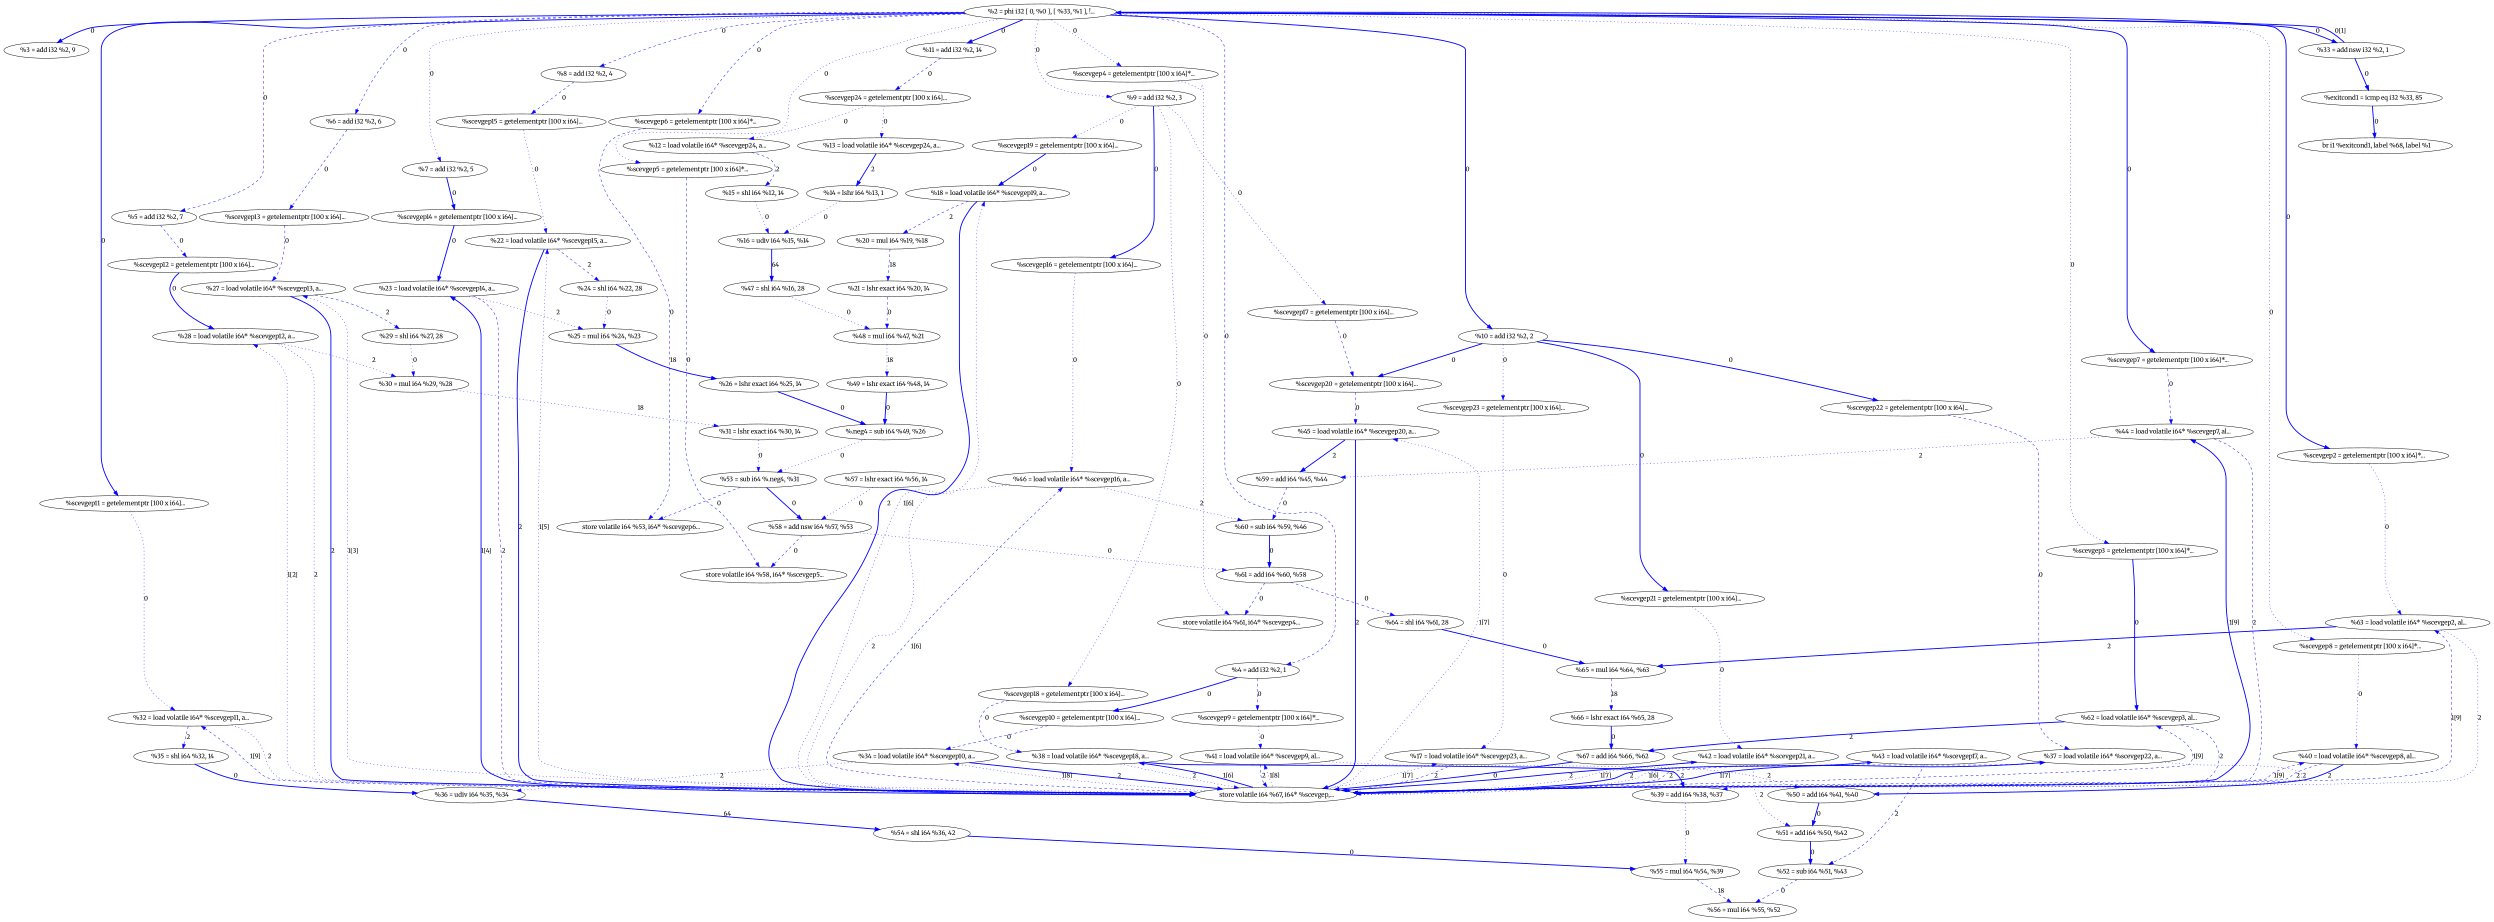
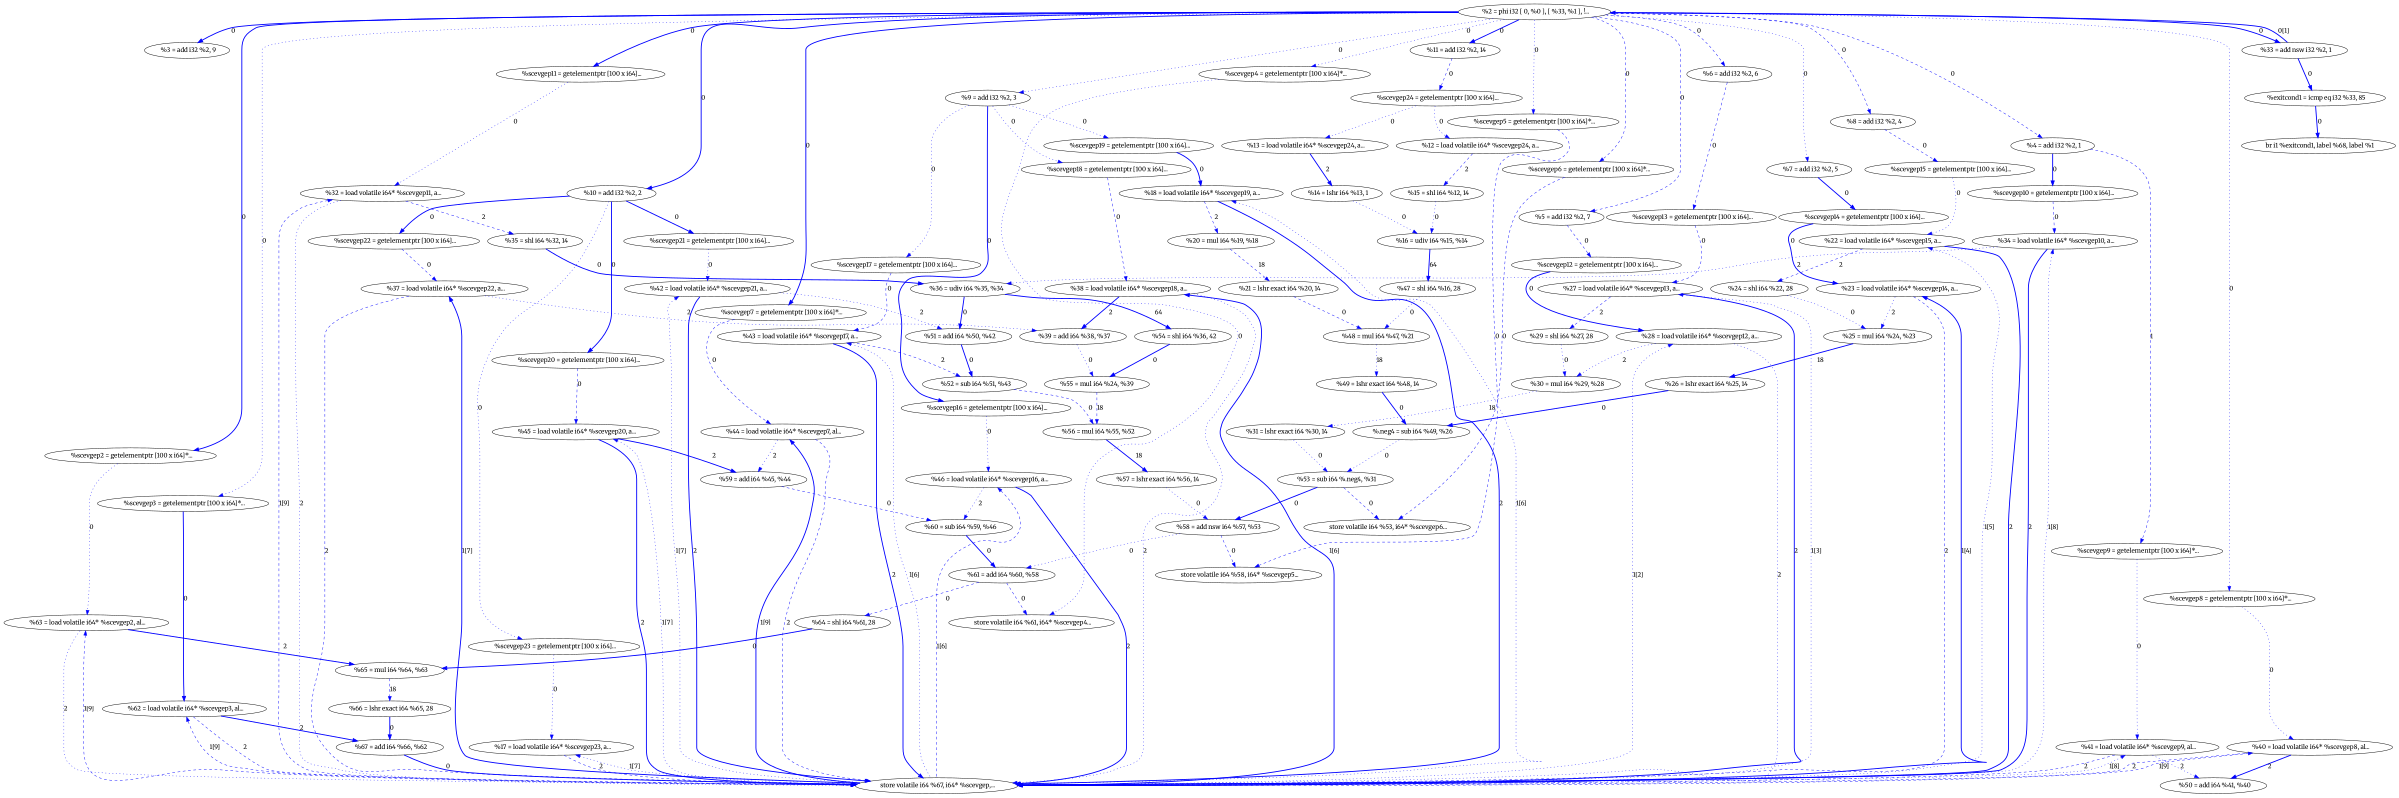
  digraph {
    fontname=Merriweather
    node [fontname=Merriweather]
    edge [color=blue fontname=Merriweather style=dotted]
    n1 [label="  %3 = add i32 %2, 9"]
    n2 [label="  %2 = phi i32 [ 0, %0 ], [ %33, %1 ], !..."]
    n3 [label="  %scevgep2 = getelementptr [100 x i64]*..."]
    n4 [label="  %scevgep3 = getelementptr [100 x i64]*..."]
    n5 [label="  %scevgep4 = getelementptr [100 x i64]*..."]
    n6 [label="  %scevgep5 = getelementptr [100 x i64]*..."]
    n7 [label="  %scevgep6 = getelementptr [100 x i64]*..."]
    n8 [label="  %scevgep7 = getelementptr [100 x i64]*..."]
    n9 [label="  %scevgep8 = getelementptr [100 x i64]*..."]
    n10 [label="  %4 = add i32 %2, 1"]
    n11 [label="  %scevgep11 = getelementptr [100 x i64]..."]
    n12 [label="  %5 = add i32 %2, 7"]
    n13 [label="  %6 = add i32 %2, 6"]
    n14 [label="  %7 = add i32 %2, 5"]
    n15 [label="  %8 = add i32 %2, 4"]
    n16 [label="  %9 = add i32 %2, 3"]
    n17 [label="  %10 = add i32 %2, 2"]
    n18 [label="  %11 = add i32 %2, 14"]
    n19 [label="  %33 = add nsw i32 %2, 1"]
    n20 [label="  %63 = load volatile i64* %scevgep2, al..."]
    n21 [label="  %62 = load volatile i64* %scevgep3, al..."]
    n22 [label="  store volatile i64 %61, i64* %scevgep4..."]
    n23 [label="  store volatile i64 %58, i64* %scevgep5..."]
    n24 [label="  store volatile i64 %53, i64* %scevgep6..."]
    n25 [label="  %44 = load volatile i64* %scevgep7, al..."]
    n26 [label="  %40 = load volatile i64* %scevgep8, al..."]
    n27 [label="  %scevgep9 = getelementptr [100 x i64]*..."]
    n28 [label="  %scevgep10 = getelementptr [100 x i64]..."]
    n29 [label="  %32 = load volatile i64* %scevgep11, a..."]
    n30 [label="  %scevgep12 = getelementptr [100 x i64]..."]
    n31 [label="  %scevgep13 = getelementptr [100 x i64]..."]
    n32 [label="  %scevgep14 = getelementptr [100 x i64]..."]
    n33 [label="  %scevgep15 = getelementptr [100 x i64]..."]
    n34 [label="  %scevgep16 = getelementptr [100 x i64]..."]
    n35 [label="  %scevgep17 = getelementptr [100 x i64]..."]
    n36 [label="  %scevgep18 = getelementptr [100 x i64]..."]
    n37 [label="  %scevgep19 = getelementptr [100 x i64]..."]
    n38 [label="  %scevgep20 = getelementptr [100 x i64]..."]
    n39 [label="  %scevgep21 = getelementptr [100 x i64]..."]
    n40 [label="  %scevgep22 = getelementptr [100 x i64]..."]
    n41 [label="  %scevgep23 = getelementptr [100 x i64]..."]
    n42 [label="  %scevgep24 = getelementptr [100 x i64]..."]
    n43 [label="  %exitcond1 = icmp eq i32 %33, 85"]
    n44 [label="  store volatile i64 %67, i64* %scevgep,..."]
    n45 [label="  %65 = mul i64 %64, %63"]
    n46 [label="  %67 = add i64 %66, %62"]
    n47 [label="  %59 = add i64 %45, %44"]
    n48 [label="  %50 = add i64 %41, %40"]
    n49 [label="  %41 = load volatile i64* %scevgep9, al..."]
    n50 [label="  %34 = load volatile i64* %scevgep10, a..."]
    n51 [label="  %35 = shl i64 %32, 14"]
    n52 [label="  %28 = load volatile i64* %scevgep12, a..."]
    n53 [label="  %27 = load volatile i64* %scevgep13, a..."]
    n54 [label="  %23 = load volatile i64* %scevgep14, a..."]
    n55 [label="  %22 = load volatile i64* %scevgep15, a..."]
    n56 [label="  %46 = load volatile i64* %scevgep16, a..."]
    n57 [label="  %43 = load volatile i64* %scevgep17, a..."]
    n58 [label="  %38 = load volatile i64* %scevgep18, a..."]
    n59 [label="  %18 = load volatile i64* %scevgep19, a..."]
    n60 [label="  %45 = load volatile i64* %scevgep20, a..."]
    n61 [label="  %42 = load volatile i64* %scevgep21, a..."]
    n62 [label="  %37 = load volatile i64* %scevgep22, a..."]
    n63 [label="  %17 = load volatile i64* %scevgep23, a..."]
    n64 [label="  %12 = load volatile i64* %scevgep24, a..."]
    n65 [label="  %13 = load volatile i64* %scevgep24, a..."]
    n66 [label="  br i1 %exitcond1, label %68, label %1"]
    n67 [label="  %66 = lshr exact i64 %65, 28"]
    n68 [label="  %60 = sub i64 %59, %46"]
    n69 [label="  %51 = add i64 %50, %42"]
    n70 [label="  %36 = udiv i64 %35, %34"]
    n71 [label="  %54 = shl i64 %36, 42"]
    n72 [label="  %30 = mul i64 %29, %28"]
    n73 [label="  %31 = lshr exact i64 %30, 14"]
    n74 [label="  %29 = shl i64 %27, 28"]
    n75 [label="  %25 = mul i64 %24, %23"]
    n76 [label="  %26 = lshr exact i64 %25, 14"]
    n77 [label="  %24 = shl i64 %22, 28"]
    n78 [label="  %52 = sub i64 %51, %43"]
    n79 [label="  %39 = add i64 %38, %37"]
    n80 [label="  %20 = mul i64 %19, %18"]
    n81 [label="  %61 = add i64 %60, %58"]
    n82 [label="  %56 = mul i64 %55, %52"]
-   n83 [label="  %55 = mul i64 %54, %39"]
+   n83 [label="%55 = mul i64 %24, %39"]
    n84 [label="  %21 = lshr exact i64 %20, 14"]
    n85 [label="  %15 = shl i64 %12, 14"]
    n86 [label="  %14 = lshr i64 %13, 1"]
    n87 [label="  %16 = udiv i64 %15, %14"]
    n88 [label="  %47 = shl i64 %16, 28"]
    n89 [label="  %48 = mul i64 %47, %21"]
    n90 [label="  %49 = lshr exact i64 %48, 14"]
    n91 [label="  %.neg4 = sub i64 %49, %26"]
    n92 [label="  %53 = sub i64 %.neg4, %31"]
    n93 [label="  %58 = add nsw i64 %57, %53"]
    n94 [label="  %57 = lshr exact i64 %56, 14"]
    n95 [label="  %64 = shl i64 %61, 28"]
    n2 -> n1 [label=0 style=bold]
    n2 -> n3 [label=0 style=bold]
    n2 -> n4 [label=0]
    n2 -> n5 [label=0]
    n2 -> n6 [label=0]
    n2 -> n7 [label=0 style=dashed]
    n2 -> n8 [label=0 style=bold]
    n2 -> n9 [label=0]
    n2 -> n10 [label=0 style=dashed]
    n2 -> n11 [label=0 style=bold]
    n2 -> n12 [label=0 style=dashed]
    n2 -> n13 [label=0 style=dashed]
    n2 -> n14 [label=0]
    n2 -> n15 [label=0 style=dashed]
    n2 -> n16 [label=0]
    n2 -> n17 [label=0 style=bold]
    n2 -> n18 [label=0 style=bold]
    n2 -> n19 [label=0 style=bold]
    n2 -> n19 [dir=back label="0[1]" style=bold]
    n3 -> n20 [label=0]
    n4 -> n21 [label=0 style=bold]
    n5 -> n22 [label=0]
    n6 -> n23 [label=0 style=dashed]
    n7 -> n24 [label=0 style=dashed]
    n8 -> n25 [label=0 style=dashed]
    n9 -> n26 [label=0]
-   n10 -> n27 [label=0 style=dashed]
+   n10 -> n27 [label=1 style=dashed]
    n10 -> n28 [label=0 style=bold]
    n11 -> n29 [label=0]
    n12 -> n30 [label=0 style=dashed]
    n13 -> n31 [label=0 style=dashed]
    n14 -> n32 [label=0 style=bold]
    n15 -> n33 [label=0 style=dashed]
    n16 -> n34 [label=0 style=bold]
    n16 -> n35 [label=0]
    n16 -> n36 [label=0]
    n16 -> n37 [label=0]
    n17 -> n38 [label=0 style=bold]
    n17 -> n39 [label=0 style=bold]
    n17 -> n40 [label=0 style=bold]
    n17 -> n41 [label=0]
    n18 -> n42 [label=0 style=dashed]
    n19 -> n43 [label=0 style=bold]
    n20 -> n44 [label=2]
    n20 -> n44 [dir=back label="1[9]" style=dashed]
    n20 -> n45 [label=2 style=bold]
    n21 -> n44 [label=2 style=dashed]
    n21 -> n44 [dir=back label="1[9]" style=dashed]
    n21 -> n46 [label=2 style=bold]
    n25 -> n44 [label=2 style=dashed]
    n25 -> n44 [dir=back label="1[9]" style=bold]
    n25 -> n47 [label=2]
    n26 -> n44 [label=2 style=dashed]
    n26 -> n44 [dir=back label="1[9]" style=dashed]
    n26 -> n48 [label=2 style=bold]
    n27 -> n49 [label=0]
    n28 -> n50 [label=0 style=dashed]
    n29 -> n44 [label=2]
    n29 -> n44 [dir=back label="1[9]" style=dashed]
    n29 -> n51 [label=2 style=dashed]
    n30 -> n52 [label=0 style=bold]
    n31 -> n53 [label=0 style=dashed]
    n32 -> n54 [label=0 style=bold]
    n33 -> n55 [label=0]
    n34 -> n56 [label=0]
-   n35 -> n38 [label=0 style=dashed]
+   n35 -> n57 [label=0 style=dashed]
    n36 -> n58 [label=0 style=dashed]
    n37 -> n59 [label=0 style=bold]
    n38 -> n60 [label=0 style=dashed]
    n39 -> n61 [label=0]
    n40 -> n62 [label=0 style=dashed]
    n41 -> n63 [label=0]
    n42 -> n64 [label=0]
    n42 -> n65 [label=0]
    n43 -> n66 [label=0 style=bold]
    n45 -> n67 [label=18 style=dashed]
    n46 -> n44 [label=0 style=bold]
    n47 -> n68 [label=0 style=dashed]
-   n48 -> n69 [label=0 style=bold]
+   n70 -> n69 [label=0 style=bold]
    n49 -> n44 [label=2 style=dashed]
    n49 -> n44 [dir=back label="1[8]"]
    n49 -> n48 [label=2]
    n50 -> n44 [label=2 style=bold]
    n50 -> n44 [dir=back label="1[8]"]
    n50 -> n70 [label=2]
    n51 -> n70 [label=0 style=bold]
    n52 -> n44 [label=2]
    n52 -> n44 [dir=back label="1[2]"]
    n52 -> n72 [label=2]
    n53 -> n44 [label=2 style=bold]
    n53 -> n44 [dir=back label="1[3]"]
    n53 -> n74 [label=2 style=dashed]
    n54 -> n44 [label=2 style=dashed]
    n54 -> n44 [dir=back label="1[4]" style=bold]
    n54 -> n75 [label=2]
    n55 -> n44 [label=2 style=bold]
    n55 -> n44 [dir=back label="1[5]"]
    n55 -> n77 [label=2 style=dashed]
-   n56 -> n44 [label=2]
+   n56 -> n44 [label=2 style=bold]
    n56 -> n44 [dir=back label="1[6]" style=dashed]
    n56 -> n68 [label=2]
    n57 -> n44 [label=2 style=bold]
    n57 -> n44 [dir=back label="1[6]"]
    n57 -> n78 [label=2 style=dashed]
    n58 -> n44 [label=2]
    n58 -> n44 [dir=back label="1[6]" style=bold]
    n58 -> n79 [label=2 style=bold]
    n59 -> n44 [label=2 style=bold]
    n59 -> n44 [dir=back label="1[6]"]
    n59 -> n80 [label=2 style=dashed]
    n60 -> n44 [label=2 style=bold]
    n60 -> n44 [dir=back label="1[7]"]
    n60 -> n47 [label=2 style=bold]
    n61 -> n44 [label=2 style=bold]
    n61 -> n44 [dir=back label="1[7]"]
    n61 -> n69 [label=2]
    n62 -> n44 [label=2 style=dashed]
    n62 -> n44 [dir=back label="1[7]" style=bold]
    n62 -> n79 [label=2]
    n63 -> n44 [label=2 style=dashed]
    n63 -> n44 [dir=back label="1[7]"]
    n64 -> n85 [label=2 style=dashed]
    n65 -> n86 [label=2 style=bold]
    n67 -> n46 [label=0 style=bold]
    n68 -> n81 [label=0 style=bold]
    n69 -> n78 [label=0 style=bold]
    n70 -> n71 [label=64 style=bold]
    n71 -> n83 [label=0 style=bold]
    n72 -> n73 [label=18]
    n73 -> n92 [label=0]
    n74 -> n72 [label=0]
    n75 -> n76 [label=18 style=bold]
    n76 -> n91 [label=0 style=bold]
    n77 -> n75 [label=0]
    n78 -> n82 [label=0 style=dashed]
    n79 -> n83 [label=0]
    n80 -> n84 [label=18 style=dashed]
    n81 -> n22 [label=0 style=dashed]
    n81 -> n95 [label=0 style=dashed]
+   n82 -> n94 [label=18 style=bold]
    n83 -> n82 [label=18 style=dashed]
    n84 -> n89 [label=0 style=dashed]
    n85 -> n87 [label=0]
    n86 -> n87 [label=0]
    n87 -> n88 [label=64 style=bold]
    n88 -> n89 [label=0]
    n89 -> n90 [label=18]
    n90 -> n91 [label=0 style=bold]
    n91 -> n92 [label=0]
    n92 -> n24 [label=0 style=dashed]
    n92 -> n93 [label=0 style=bold]
    n93 -> n23 [label=0 style=dashed]
    n93 -> n81 [label=0]
    n94 -> n93 [label=0]
    n95 -> n45 [label=0 style=bold]
  }
